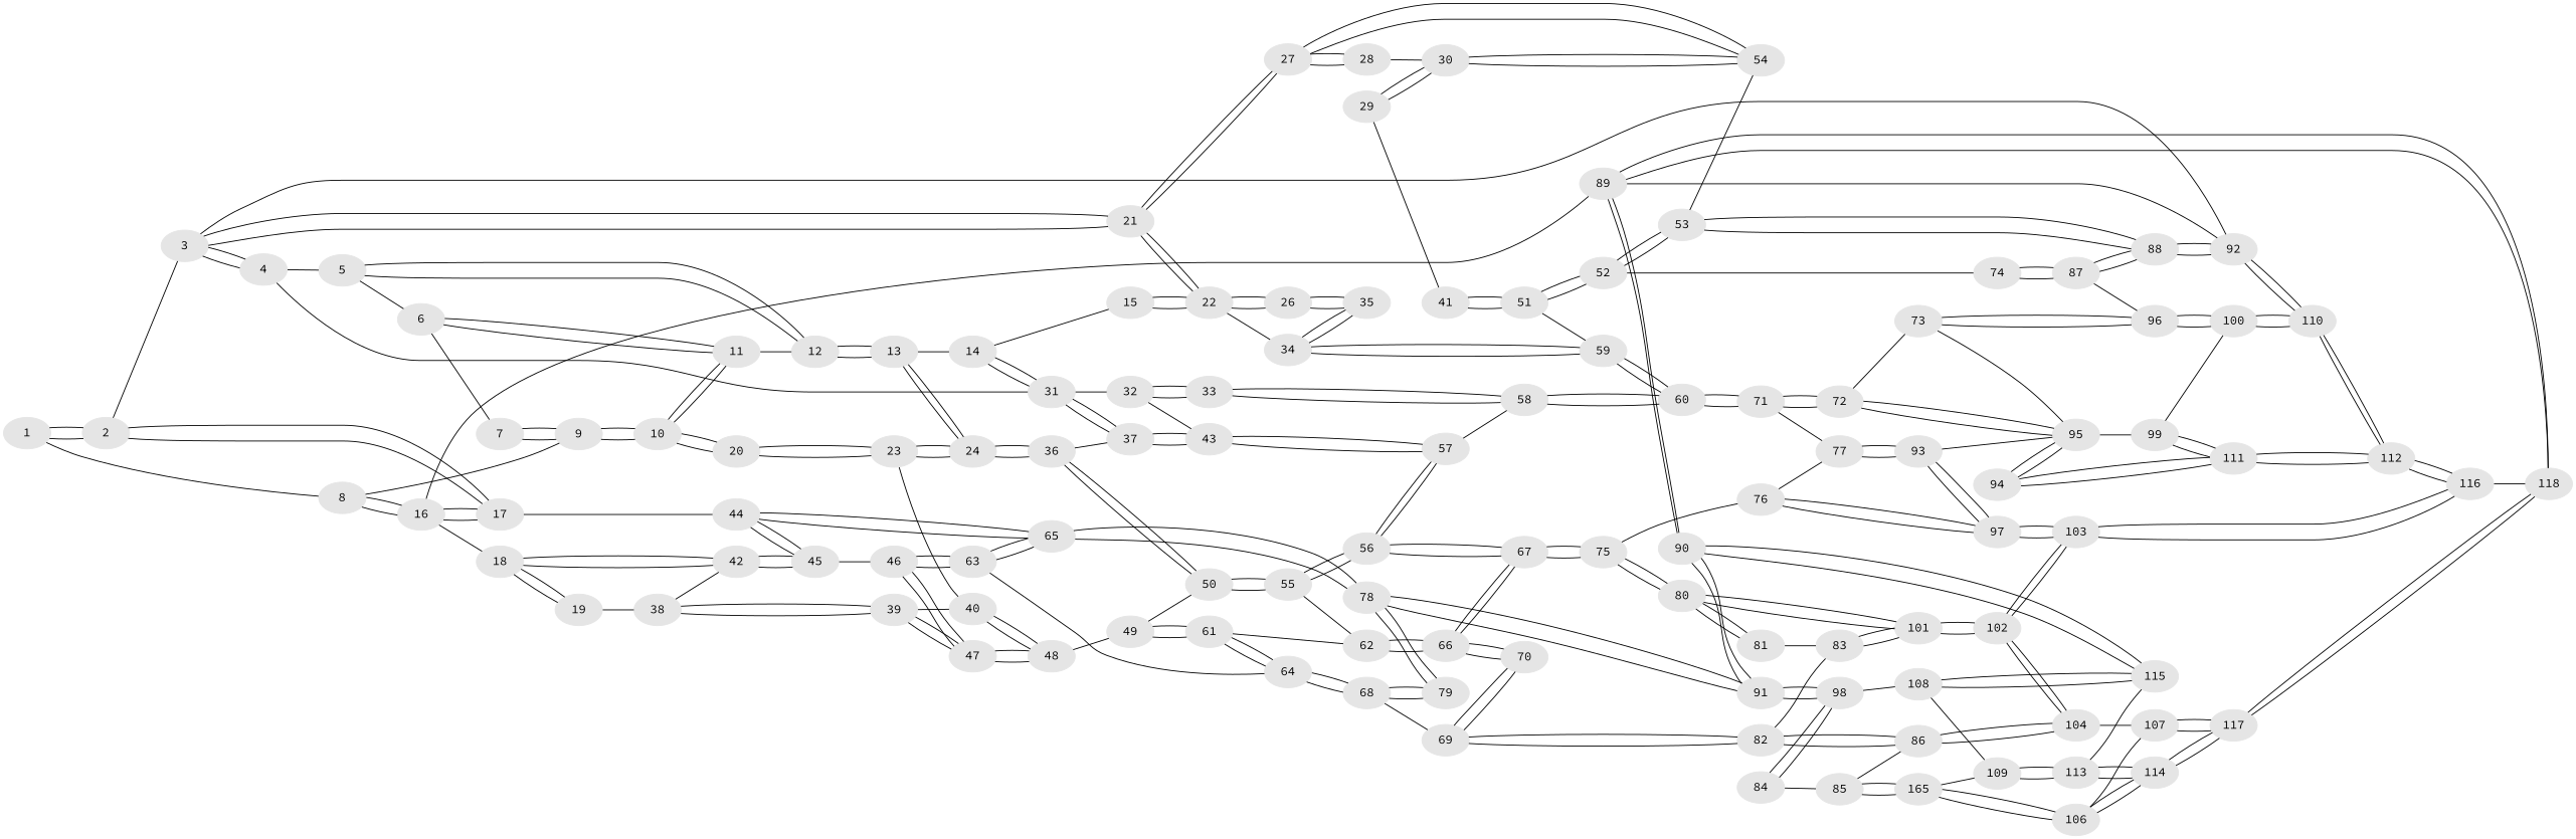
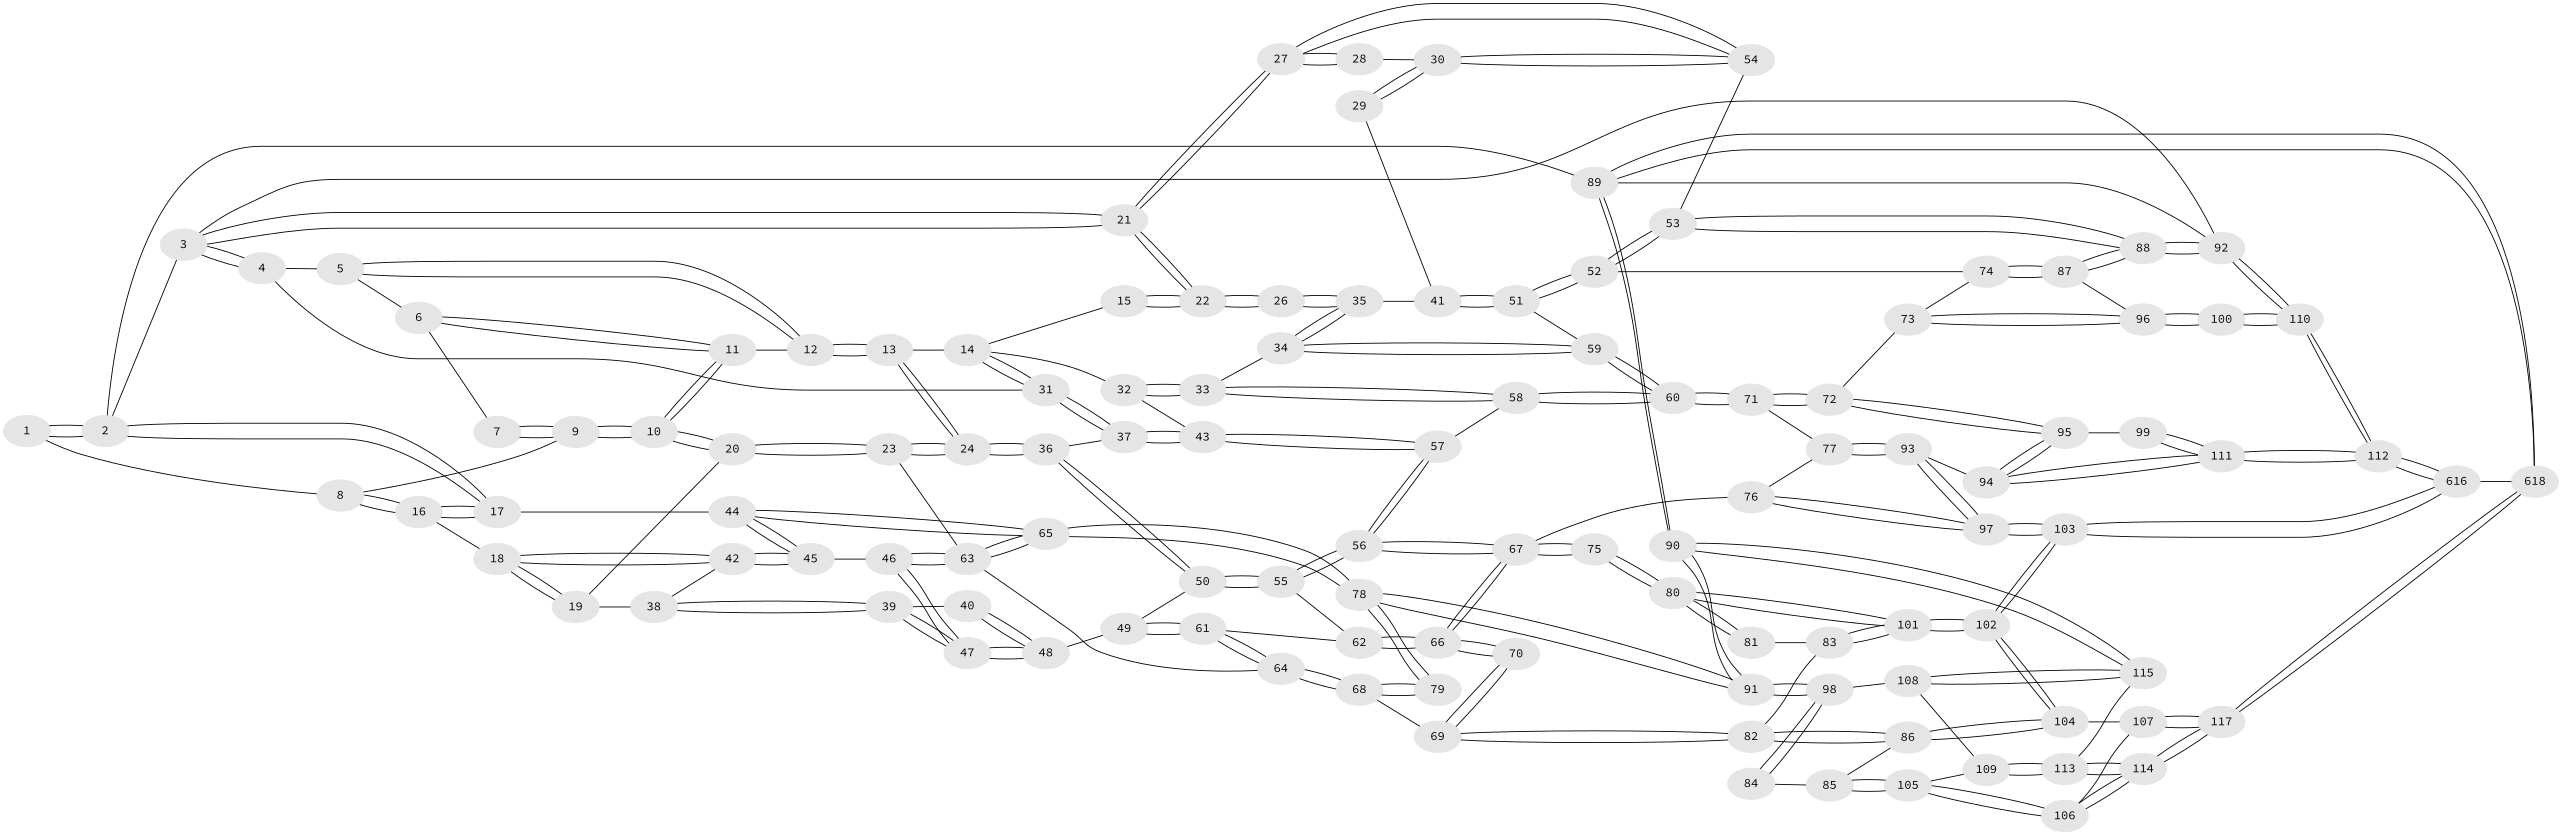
  graph {
    fontname="Source Code Pro"
    rankdir=LR
    node [color=gray90 fontname="Source Code Pro" style=filled]
    edge [fontname="Source Code Pro"]
    1
    2
    8
    3
    17
    89
    9
    16
    4
    21
    92
    44
    90
-   118
+   118 [label=618]
    5
    31
    22
    27
    110
    6
    12
    15
    7
    11
    13
    10
    18
    20
    23
    14
    24
    36
    32
    37
    26
    19
    42
    45
    65
    38
    39
    40
    28
    54
    35
    48
    50
    29
    30
    41
    51
    33
    43
    34
    58
    57
    59
    60
    55
    47
    49
    52
    46
    78
    63
    64
    61
    62
    56
    53
    74
    88
    87
    67
    66
    75
    71
    72
    77
    68
    70
    69
    79
    91
    76
    80
    82
    83
    86
    73
    95
    93
    96
    99
    100
    97
    81
    101
    103
    94
    98
    84
    85
    102
    104
-   105 [label=165]
+   105
    108
    106
    109
    107
    115
    112
    111
-   116
+   116 [label=616]
    117
    114
    113
    1 -- 2
    1 -- 2
    1 -- 8
    2 -- 3
    2 -- 17
    2 -- 17
-   16 -- 89
+   2 -- 89
    8 -- 9
    8 -- 16
    8 -- 16
    3 -- 4
    3 -- 4
    3 -- 21
    3 -- 21
    3 -- 92
    17 -- 44
    89 -- 92
    89 -- 90
    89 -- 90
    89 -- 118
    89 -- 118
    9 -- 10
    9 -- 10
    16 -- 17
    16 -- 17
    16 -- 18
    4 -- 5
    4 -- 31
    21 -- 22
    21 -- 22
    21 -- 27
    21 -- 27
    92 -- 110
    92 -- 110
    44 -- 45
    44 -- 45
    44 -- 65
    44 -- 65
    90 -- 91
    90 -- 91
    90 -- 115
    90 -- 115
    5 -- 6
    5 -- 12
    5 -- 12
-   31 -- 32
+   14 -- 32
    31 -- 37
    31 -- 37
    22 -- 26
    22 -- 26
    27 -- 28
    27 -- 28
    27 -- 54
    27 -- 54
    110 -- 112
    110 -- 112
    6 -- 7
    6 -- 11
    6 -- 11
    12 -- 13
    12 -- 13
    15 -- 22
    15 -- 22
    7 -- 9
    7 -- 9
    11 -- 12
    13 -- 14
    13 -- 24
    13 -- 24
    10 -- 11
    10 -- 11
    10 -- 20
    10 -- 20
    18 -- 19
    18 -- 19
    18 -- 42
    18 -- 42
    20 -- 23
    20 -- 23
    23 -- 24
    23 -- 24
-   23 -- 40
+   23 -- 63
    14 -- 31
    14 -- 31
    14 -- 15
    24 -- 36
    24 -- 36
    36 -- 37
    36 -- 50
    36 -- 50
    32 -- 33
    32 -- 33
    32 -- 43
    37 -- 43
    37 -- 43
    26 -- 35
    26 -- 35
+   19 -- 20
    19 -- 38
    42 -- 45
    42 -- 45
    45 -- 46
    65 -- 78
    65 -- 78
    38 -- 42
    38 -- 39
    38 -- 39
    39 -- 40
    39 -- 47
    39 -- 47
    40 -- 48
    40 -- 48
    28 -- 30
+   35 -- 41
    48 -- 49
    50 -- 55
    50 -- 55
    29 -- 30
    29 -- 30
    29 -- 41
    30 -- 54
    30 -- 54
    41 -- 51
    41 -- 51
    51 -- 59
    51 -- 52
    51 -- 52
-   22 -- 34
+   33 -- 34
    33 -- 58
    33 -- 58
    43 -- 57
    43 -- 57
    34 -- 35
    34 -- 35
    34 -- 59
    34 -- 59
    58 -- 60
    58 -- 60
    57 -- 58
    59 -- 60
    59 -- 60
    60 -- 71
    60 -- 71
    55 -- 62
    55 -- 56
    55 -- 56
    47 -- 48
    47 -- 48
    49 -- 50
    49 -- 61
    49 -- 61
    52 -- 53
    52 -- 53
    52 -- 74
    46 -- 47
    46 -- 47
    46 -- 63
    46 -- 63
    78 -- 79
    78 -- 79
    78 -- 91
    78 -- 91
    63 -- 65
    63 -- 65
    63 -- 64
    64 -- 68
    64 -- 68
    61 -- 64
    61 -- 64
    61 -- 62
    62 -- 66
    62 -- 66
    56 -- 57
    56 -- 57
    56 -- 67
    56 -- 67
    53 -- 54
    53 -- 88
    53 -- 88
    74 -- 87
    74 -- 87
    88 -- 92
    88 -- 92
    87 -- 88
    87 -- 88
    87 -- 96
    67 -- 75
    67 -- 75
    66 -- 67
    66 -- 67
    66 -- 70
    66 -- 70
-   75 -- 76
+   67 -- 76
    75 -- 80
    75 -- 80
    71 -- 72
    71 -- 72
    71 -- 77
    72 -- 73
    72 -- 95
    72 -- 95
    77 -- 93
    77 -- 93
    68 -- 69
    68 -- 79
    68 -- 79
    69 -- 70
    69 -- 70
    69 -- 82
    69 -- 82
    91 -- 98
    91 -- 98
    76 -- 77
    76 -- 97
    76 -- 97
    80 -- 81
    80 -- 81
    80 -- 101
    80 -- 101
    82 -- 83
    82 -- 86
    82 -- 86
    83 -- 101
    83 -- 101
    86 -- 104
    86 -- 104
-   73 -- 95
+   73 -- 74
    73 -- 96
    73 -- 96
    95 -- 99
    93 -- 97
    93 -- 97
-   93 -- 95
+   93 -- 94
    96 -- 100
    96 -- 100
-   99 -- 100
    99 -- 111
    99 -- 111
    100 -- 110
    100 -- 110
    97 -- 103
    97 -- 103
    81 -- 83
    101 -- 102
    101 -- 102
    103 -- 116
    103 -- 116
    94 -- 95
    94 -- 95
    94 -- 111
    94 -- 111
    98 -- 108
    84 -- 98
    84 -- 98
    84 -- 85
    85 -- 86
    85 -- 105
    85 -- 105
    102 -- 103
    102 -- 103
    102 -- 104
    102 -- 104
    104 -- 107
    105 -- 106
    105 -- 106
    105 -- 109
    108 -- 109
    108 -- 115
    108 -- 115
    106 -- 107
    106 -- 114
    106 -- 114
    109 -- 113
    109 -- 113
    107 -- 117
    107 -- 117
    112 -- 116
    112 -- 116
    111 -- 112
    111 -- 112
    116 -- 118
    117 -- 118
    117 -- 118
    114 -- 117
    114 -- 117
    113 -- 115
    113 -- 114
    113 -- 114
  }
